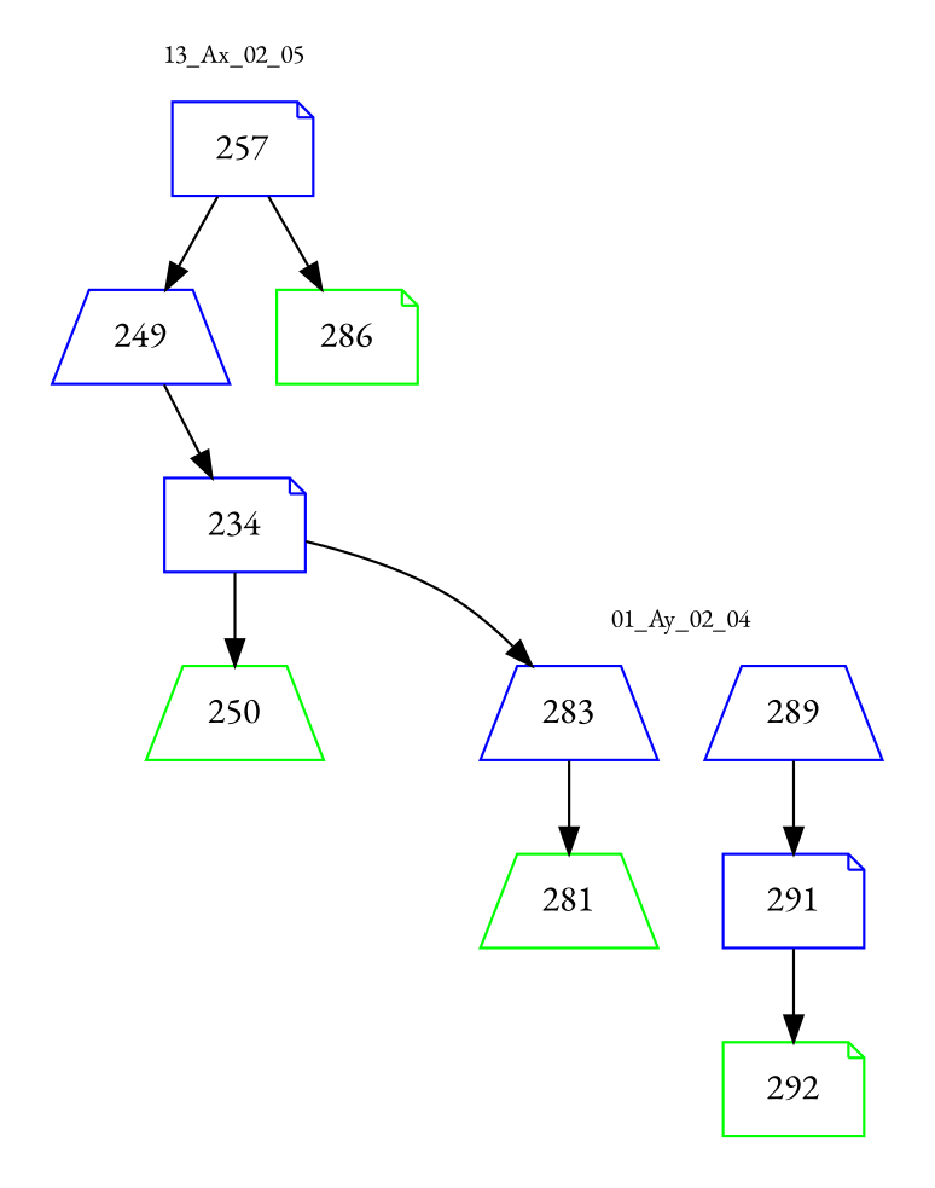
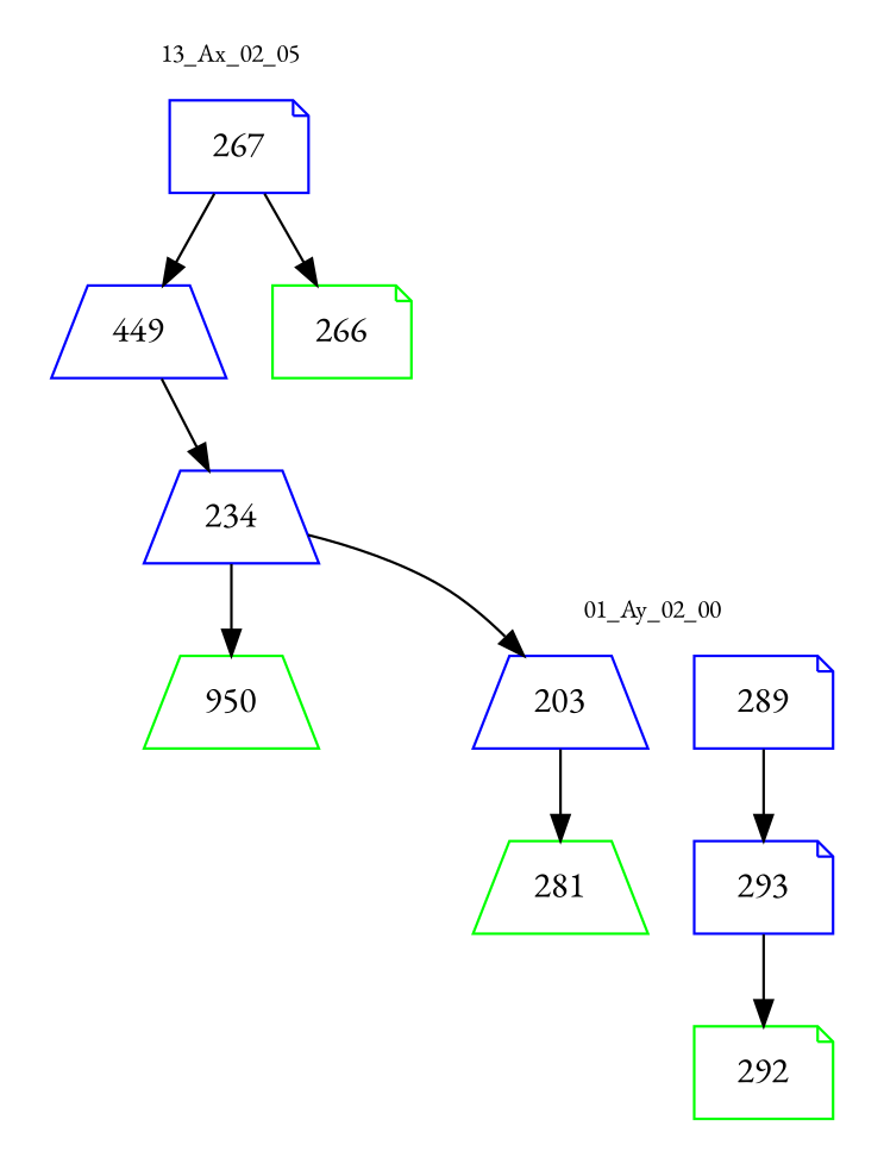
  digraph {
    fontname="EB Garamond"
    node [color=blue fontname="EB Garamond" shape=note]
    edge [color=black fontname="EB Garamond"]
-   n1 [label=289 shape=trapezium]
-   n2 [label=283 shape=trapezium]
-   n3 [label=291]
+   n1 [label=289]
+   n2 [label=203 shape=trapezium]
+   n3 [label=293]
    n4 [color=green label=281 shape=trapezium]
    n5 [color=green label=292]
-   n6 [label=249 shape=trapezium]
-   n7 [label=234]
-   n8 [label=257]
-   n9 [color=green label=250 shape=trapezium]
-   n10 [color=green label=286]
+   n6 [label=449 shape=trapezium]
+   n7 [label=234 shape=trapezium]
+   n8 [label=267]
+   n9 [color=green label=950 shape=trapezium]
+   n10 [color=green label=266]
    subgraph cluster_1 {
      color=white
      fontsize=10
-     label="01_Ay_02_04"
+     label="01_Ay_02_00"
      n1
      n2
      n3
      n4
      n5
    }
    subgraph cluster_2 {
      color=white
      fontsize=10
      label="13_Ax_02_05"
      n6
      n7
      n8
      n9
      n10
    }
    n1 -> n3
    n2 -> n4
    n3 -> n5
    n6 -> n7
    n7 -> n2
    n7 -> n9
    n8 -> n6
    n8 -> n10
  }
